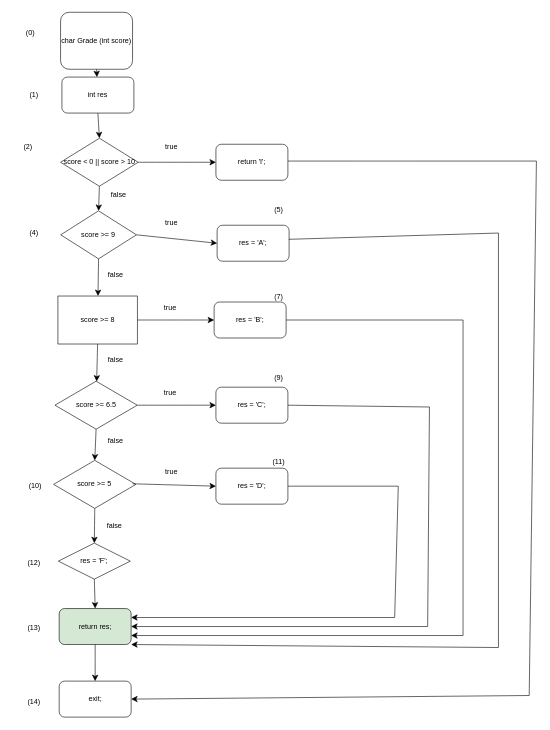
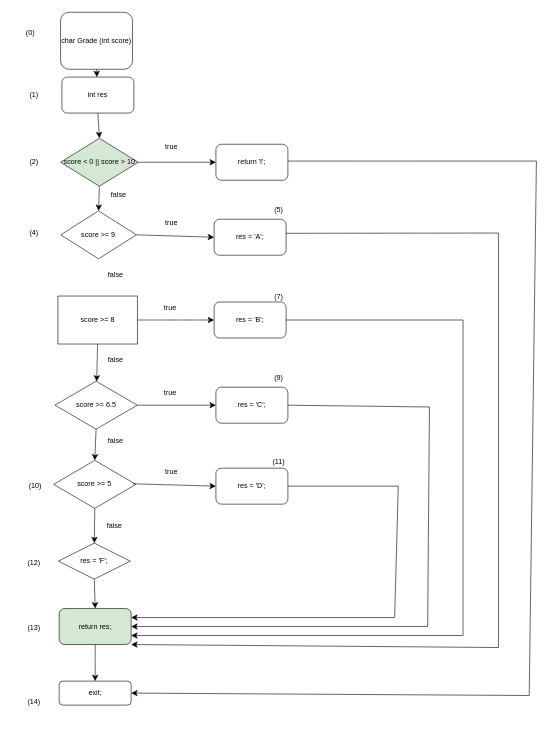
  <mxCell id="0" />
  <mxCell id="1" parent="0" />
  <mxCell id="2" value="char Grade (int score)" style="rounded=1;whiteSpace=wrap;html=1;" parent="1" vertex="1"><mxGeometry x="100" y="20" width="120" height="95" as="geometry" /></mxCell>
  <mxCell id="3" value="int res" style="rounded=1;whiteSpace=wrap;html=1;" parent="1" vertex="1"><mxGeometry x="102.25" y="128" width="120" height="60" as="geometry" /></mxCell>
- <mxCell id="4" value="score &amp;lt; 0 || score &amp;gt; 10" style="rhombus;whiteSpace=wrap;html=1;" parent="1" vertex="1"><mxGeometry x="100" y="230" width="129.5" height="80" as="geometry" /></mxCell>
+ <mxCell id="4" value="score &amp;lt; 0 || score &amp;gt; 10" style="rhombus;whiteSpace=wrap;html=1;fillColor=#d5e8d4;" parent="1" vertex="1"><mxGeometry x="100" y="230" width="129.5" height="80" as="geometry" /></mxCell>
  <mxCell id="5" value="return 'I';" style="rounded=1;whiteSpace=wrap;html=1;" parent="1" vertex="1"><mxGeometry x="359" y="240" width="120" height="60" as="geometry" /></mxCell>
  <mxCell id="6" value="score &amp;gt;= 9" style="rhombus;whiteSpace=wrap;html=1;" parent="1" vertex="1"><mxGeometry x="100.25" y="351" width="126.25" height="80" as="geometry" /></mxCell>
- <mxCell id="7" value="res = 'A';" style="rounded=1;whiteSpace=wrap;html=1;" parent="1" vertex="1"><mxGeometry x="361" y="375" width="120" height="60" as="geometry" /></mxCell>
+ <mxCell id="7" value="res = 'A';" style="rounded=1;whiteSpace=wrap;html=1;" parent="1" vertex="1"><mxGeometry x="356" y="365" width="120" height="60" as="geometry" /></mxCell>
  <mxCell id="8" value="score &amp;gt;= 8" style="whiteSpace=wrap;html=1;rounded=0;" parent="1" vertex="1"><mxGeometry x="95.63" y="493" width="132.25" height="80" as="geometry" /></mxCell>
  <mxCell id="9" value="res = 'B';" style="rounded=1;whiteSpace=wrap;html=1;" parent="1" vertex="1"><mxGeometry x="356" y="503" width="120" height="60" as="geometry" /></mxCell>
  <mxCell id="10" value="score &amp;gt;= 6.5" style="rhombus;whiteSpace=wrap;html=1;" parent="1" vertex="1"><mxGeometry x="90.63" y="635" width="137.25" height="80" as="geometry" /></mxCell>
  <mxCell id="11" value="res = 'C';" style="rounded=1;whiteSpace=wrap;html=1;" parent="1" vertex="1"><mxGeometry x="359" y="645" width="120" height="60" as="geometry" /></mxCell>
  <mxCell id="12" value="score &amp;gt;= 5" style="rhombus;whiteSpace=wrap;html=1;" parent="1" vertex="1"><mxGeometry x="88.38" y="767" width="137.25" height="80" as="geometry" /></mxCell>
  <mxCell id="13" value="res = 'D';" style="rounded=1;whiteSpace=wrap;html=1;" parent="1" vertex="1"><mxGeometry x="359" y="780" width="120" height="60" as="geometry" /></mxCell>
  <mxCell id="14" value="res = 'F';" style="rhombus;whiteSpace=wrap;html=1;" parent="1" vertex="1"><mxGeometry x="96.31" y="905" width="120" height="60" as="geometry" /></mxCell>
  <mxCell id="15" value="return res;" style="rounded=1;whiteSpace=wrap;html=1;fillColor=#d5e8d4;" parent="1" vertex="1"><mxGeometry x="97.69" y="1014" width="120" height="60" as="geometry" /></mxCell>
- <mxCell id="16" value="exit;" style="rounded=1;whiteSpace=wrap;html=1;" parent="1" vertex="1"><mxGeometry x="97.69" y="1135" width="120" height="60" as="geometry" /></mxCell>
+ <mxCell id="16" value="exit;" style="rounded=1;whiteSpace=wrap;html=1;" parent="1" vertex="1"><mxGeometry x="97.69" y="1135" width="120" height="40" as="geometry" /></mxCell>
  <mxCell id="17" value="(0)" style="text;html=1;align=center;verticalAlign=middle;whiteSpace=wrap;rounded=0;" parent="1" vertex="1"><mxGeometry x="20" y="39" width="60" height="30" as="geometry" /></mxCell>
  <mxCell id="18" value="(1)" style="text;html=1;align=center;verticalAlign=middle;whiteSpace=wrap;rounded=0;" parent="1" vertex="1"><mxGeometry x="26" y="143" width="60" height="30" as="geometry" /></mxCell>
- <mxCell id="19" value="(2)" style="text;html=1;align=center;verticalAlign=middle;whiteSpace=wrap;rounded=0;" parent="1" vertex="1"><mxGeometry x="16" y="230" width="60" height="30" as="geometry" /></mxCell>
+ <mxCell id="19" value="(2)" style="text;html=1;align=center;verticalAlign=middle;whiteSpace=wrap;rounded=0;" parent="1" vertex="1"><mxGeometry x="26" y="255" width="60" height="30" as="geometry" /></mxCell>
  <mxCell id="20" value="(4)" style="text;html=1;align=center;verticalAlign=middle;whiteSpace=wrap;rounded=0;" parent="1" vertex="1"><mxGeometry x="26" y="373" width="60" height="30" as="geometry" /></mxCell>
  <mxCell id="21" value="(5)" style="text;html=1;align=center;verticalAlign=middle;whiteSpace=wrap;rounded=0;" parent="1" vertex="1"><mxGeometry x="434" y="335" width="60" height="30" as="geometry" /></mxCell>
  <mxCell id="22" value="(7)" style="text;html=1;align=center;verticalAlign=middle;whiteSpace=wrap;rounded=0;" parent="1" vertex="1"><mxGeometry x="434" y="479" width="60" height="30" as="geometry" /></mxCell>
  <mxCell id="23" value="(9&lt;span style=&quot;background-color: transparent; color: light-dark(rgb(0, 0, 0), rgb(255, 255, 255));&quot;&gt;)&lt;/span&gt;" style="text;html=1;align=center;verticalAlign=middle;whiteSpace=wrap;rounded=0;" parent="1" vertex="1"><mxGeometry x="434" y="615" width="60" height="30" as="geometry" /></mxCell>
  <mxCell id="24" value="(10)" style="text;html=1;align=center;verticalAlign=middle;whiteSpace=wrap;rounded=0;" parent="1" vertex="1"><mxGeometry x="28.38" y="795" width="60" height="30" as="geometry" /></mxCell>
  <mxCell id="25" value="(11)" style="text;html=1;align=center;verticalAlign=middle;whiteSpace=wrap;rounded=0;" parent="1" vertex="1"><mxGeometry x="434" y="754" width="60" height="30" as="geometry" /></mxCell>
  <mxCell id="26" value="(12)" style="text;html=1;align=center;verticalAlign=middle;whiteSpace=wrap;rounded=0;" parent="1" vertex="1"><mxGeometry x="26" y="923" width="60" height="30" as="geometry" /></mxCell>
  <mxCell id="27" value="(13)" style="text;html=1;align=center;verticalAlign=middle;whiteSpace=wrap;rounded=0;" parent="1" vertex="1"><mxGeometry x="26" y="1032" width="60" height="30" as="geometry" /></mxCell>
  <mxCell id="28" value="(14)" style="text;html=1;align=center;verticalAlign=middle;whiteSpace=wrap;rounded=0;" parent="1" vertex="1"><mxGeometry x="26" y="1154" width="60" height="30" as="geometry" /></mxCell>
  <mxCell id="29" value="" style="endArrow=classic;html=1;rounded=0;fontSize=12;startSize=8;endSize=8;curved=1;exitX=0.5;exitY=1;exitDx=0;exitDy=0;" parent="1" source="2" target="3" edge="1"><mxGeometry width="50" height="50" relative="1" as="geometry"><mxPoint x="267" y="226" as="sourcePoint" /><mxPoint x="317" y="176" as="targetPoint" /></mxGeometry></mxCell>
  <mxCell id="30" value="" style="endArrow=classic;html=1;rounded=0;fontSize=12;startSize=8;endSize=8;curved=1;exitX=0.5;exitY=1;exitDx=0;exitDy=0;entryX=0.5;entryY=0;entryDx=0;entryDy=0;" parent="1" source="3" target="4" edge="1"><mxGeometry width="50" height="50" relative="1" as="geometry"><mxPoint x="158" y="190" as="sourcePoint" /><mxPoint x="312.75" y="178" as="targetPoint" /></mxGeometry></mxCell>
  <mxCell id="31" value="" style="endArrow=classic;html=1;rounded=0;fontSize=12;startSize=8;endSize=8;curved=1;exitX=1;exitY=0.5;exitDx=0;exitDy=0;entryX=0;entryY=0.5;entryDx=0;entryDy=0;" parent="1" source="4" target="5" edge="1"><mxGeometry width="50" height="50" relative="1" as="geometry"><mxPoint x="267" y="426" as="sourcePoint" /><mxPoint x="317" y="376" as="targetPoint" /></mxGeometry></mxCell>
  <mxCell id="32" value="" style="endArrow=classic;html=1;rounded=0;fontSize=12;startSize=8;endSize=8;curved=1;exitX=0.5;exitY=1;exitDx=0;exitDy=0;entryX=0.5;entryY=0;entryDx=0;entryDy=0;" parent="1" source="4" target="6" edge="1"><mxGeometry width="50" height="50" relative="1" as="geometry"><mxPoint x="267" y="426" as="sourcePoint" /><mxPoint x="317" y="376" as="targetPoint" /></mxGeometry></mxCell>
  <mxCell id="33" value="" style="endArrow=classic;html=1;rounded=0;fontSize=12;startSize=8;endSize=8;curved=1;exitX=1;exitY=0.5;exitDx=0;exitDy=0;entryX=0;entryY=0.5;entryDx=0;entryDy=0;" parent="1" source="6" target="7" edge="1"><mxGeometry width="50" height="50" relative="1" as="geometry"><mxPoint x="267" y="426" as="sourcePoint" /><mxPoint x="317" y="376" as="targetPoint" /></mxGeometry></mxCell>
- <mxCell id="34" value="" style="endArrow=classic;html=1;rounded=0;fontSize=12;startSize=8;endSize=8;curved=1;exitX=0.5;exitY=1;exitDx=0;exitDy=0;" parent="1" source="6" target="8" edge="1"><mxGeometry width="50" height="50" relative="1" as="geometry"><mxPoint x="267" y="526" as="sourcePoint" /><mxPoint x="317" y="476" as="targetPoint" /></mxGeometry></mxCell>
  <mxCell id="35" value="" style="endArrow=classic;html=1;rounded=0;fontSize=12;startSize=8;endSize=8;curved=1;exitX=1;exitY=0.5;exitDx=0;exitDy=0;entryX=0;entryY=0.5;entryDx=0;entryDy=0;" parent="1" source="8" target="9" edge="1"><mxGeometry width="50" height="50" relative="1" as="geometry"><mxPoint x="267" y="526" as="sourcePoint" /><mxPoint x="317" y="476" as="targetPoint" /></mxGeometry></mxCell>
  <mxCell id="36" value="" style="endArrow=classic;html=1;rounded=0;fontSize=12;startSize=8;endSize=8;curved=1;exitX=0.5;exitY=1;exitDx=0;exitDy=0;" parent="1" source="8" target="10" edge="1"><mxGeometry width="50" height="50" relative="1" as="geometry"><mxPoint x="267" y="726" as="sourcePoint" /><mxPoint x="317" y="676" as="targetPoint" /></mxGeometry></mxCell>
  <mxCell id="37" value="" style="endArrow=classic;html=1;rounded=0;fontSize=12;startSize=8;endSize=8;curved=1;exitX=1;exitY=0.5;exitDx=0;exitDy=0;entryX=0;entryY=0.5;entryDx=0;entryDy=0;" parent="1" source="10" target="11" edge="1"><mxGeometry width="50" height="50" relative="1" as="geometry"><mxPoint x="239" y="686" as="sourcePoint" /><mxPoint x="328.12" y="687" as="targetPoint" /></mxGeometry></mxCell>
  <mxCell id="38" value="" style="endArrow=classic;html=1;rounded=0;fontSize=12;startSize=8;endSize=8;curved=1;exitX=0.5;exitY=1;exitDx=0;exitDy=0;entryX=0.5;entryY=0;entryDx=0;entryDy=0;" parent="1" source="10" target="12" edge="1"><mxGeometry width="50" height="50" relative="1" as="geometry"><mxPoint x="267" y="726" as="sourcePoint" /><mxPoint x="317" y="676" as="targetPoint" /></mxGeometry></mxCell>
  <mxCell id="39" value="" style="endArrow=classic;html=1;rounded=0;fontSize=12;startSize=8;endSize=8;curved=1;exitX=0.959;exitY=0.488;exitDx=0;exitDy=0;exitPerimeter=0;entryX=0;entryY=0.5;entryDx=0;entryDy=0;" parent="1" source="12" target="13" edge="1"><mxGeometry width="50" height="50" relative="1" as="geometry"><mxPoint x="267" y="726" as="sourcePoint" /><mxPoint x="317" y="676" as="targetPoint" /></mxGeometry></mxCell>
  <mxCell id="40" value="" style="endArrow=classic;html=1;rounded=0;fontSize=12;startSize=8;endSize=8;curved=1;exitX=0.5;exitY=1;exitDx=0;exitDy=0;entryX=0.5;entryY=0;entryDx=0;entryDy=0;" parent="1" source="12" target="14" edge="1"><mxGeometry width="50" height="50" relative="1" as="geometry"><mxPoint x="267" y="826" as="sourcePoint" /><mxPoint x="317" y="776" as="targetPoint" /></mxGeometry></mxCell>
  <mxCell id="41" value="" style="endArrow=classic;html=1;rounded=0;fontSize=12;startSize=8;endSize=8;curved=1;exitX=0.5;exitY=1;exitDx=0;exitDy=0;entryX=0.5;entryY=0;entryDx=0;entryDy=0;" parent="1" source="14" target="15" edge="1"><mxGeometry width="50" height="50" relative="1" as="geometry"><mxPoint x="267" y="826" as="sourcePoint" /><mxPoint x="317" y="776" as="targetPoint" /></mxGeometry></mxCell>
  <mxCell id="42" value="" style="endArrow=classic;html=1;rounded=0;fontSize=12;startSize=8;endSize=8;curved=1;exitX=0.5;exitY=1;exitDx=0;exitDy=0;entryX=0.5;entryY=0;entryDx=0;entryDy=0;" parent="1" source="15" target="16" edge="1"><mxGeometry width="50" height="50" relative="1" as="geometry"><mxPoint x="267" y="1026" as="sourcePoint" /><mxPoint x="317" y="976" as="targetPoint" /></mxGeometry></mxCell>
  <mxCell id="43" value="" style="endArrow=classic;html=1;rounded=0;fontSize=12;startSize=8;endSize=8;curved=0;exitX=1;exitY=0.467;exitDx=0;exitDy=0;entryX=1;entryY=0.5;entryDx=0;entryDy=0;exitPerimeter=0;" parent="1" source="5" target="16" edge="1"><mxGeometry width="50" height="50" relative="1" as="geometry"><mxPoint x="485" y="279" as="sourcePoint" /><mxPoint x="470" y="1163" as="targetPoint" /><Array as="points"><mxPoint x="893.31" y="268" /><mxPoint x="881.31" y="1159" /></Array></mxGeometry></mxCell>
  <mxCell id="44" value="" style="endArrow=classic;html=1;rounded=0;fontSize=12;startSize=8;endSize=8;curved=0;exitX=0.996;exitY=0.391;exitDx=0;exitDy=0;exitPerimeter=0;entryX=1;entryY=1;entryDx=0;entryDy=0;" parent="1" source="7" target="15" edge="1"><mxGeometry width="50" height="50" relative="1" as="geometry"><mxPoint x="465" y="680" as="sourcePoint" /><mxPoint x="820" y="1045" as="targetPoint" /><Array as="points"><mxPoint x="830" y="388" /><mxPoint x="830" y="1079" /></Array></mxGeometry></mxCell>
  <mxCell id="45" value="" style="endArrow=classic;html=1;rounded=0;fontSize=12;startSize=8;endSize=8;curved=0;exitX=1;exitY=0.5;exitDx=0;exitDy=0;entryX=1;entryY=0.75;entryDx=0;entryDy=0;" parent="1" source="9" target="15" edge="1"><mxGeometry width="50" height="50" relative="1" as="geometry"><mxPoint x="644" y="598" as="sourcePoint" /><mxPoint x="767" y="1019" as="targetPoint" /><Array as="points"><mxPoint x="771" y="533" /><mxPoint x="771" y="1059" /></Array></mxGeometry></mxCell>
  <mxCell id="46" value="" style="endArrow=classic;html=1;rounded=0;fontSize=12;startSize=8;endSize=8;curved=0;exitX=1;exitY=0.5;exitDx=0;exitDy=0;entryX=1;entryY=0.5;entryDx=0;entryDy=0;" parent="1" source="11" target="15" edge="1"><mxGeometry width="50" height="50" relative="1" as="geometry"><mxPoint x="465" y="680" as="sourcePoint" /><mxPoint x="617" y="1036" as="targetPoint" /><Array as="points"><mxPoint x="715" y="678" /><mxPoint x="712" y="1044" /></Array></mxGeometry></mxCell>
  <mxCell id="47" value="" style="endArrow=classic;html=1;rounded=0;fontSize=12;startSize=8;endSize=8;curved=0;exitX=1;exitY=0.5;exitDx=0;exitDy=0;entryX=1;entryY=0.25;entryDx=0;entryDy=0;" parent="1" source="13" target="15" edge="1"><mxGeometry width="50" height="50" relative="1" as="geometry"><mxPoint x="465" y="680" as="sourcePoint" /><mxPoint x="650" y="1025" as="targetPoint" /><Array as="points"><mxPoint x="663" y="810" /><mxPoint x="657" y="1029" /></Array></mxGeometry></mxCell>
  <mxCell id="48" value="true" style="text;html=1;align=center;verticalAlign=middle;whiteSpace=wrap;rounded=0;" parent="1" vertex="1"><mxGeometry x="255" y="230" width="60" height="30" as="geometry" /></mxCell>
  <mxCell id="49" value="true" style="text;html=1;align=center;verticalAlign=middle;whiteSpace=wrap;rounded=0;" parent="1" vertex="1"><mxGeometry x="255" y="356" width="60" height="30" as="geometry" /></mxCell>
  <mxCell id="50" value="true" style="text;html=1;align=center;verticalAlign=middle;whiteSpace=wrap;rounded=0;" parent="1" vertex="1"><mxGeometry x="253" y="498" width="60" height="30" as="geometry" /></mxCell>
  <mxCell id="51" value="true" style="text;html=1;align=center;verticalAlign=middle;whiteSpace=wrap;rounded=0;" parent="1" vertex="1"><mxGeometry x="253" y="640" width="60" height="30" as="geometry" /></mxCell>
  <mxCell id="52" value="true" style="text;html=1;align=center;verticalAlign=middle;whiteSpace=wrap;rounded=0;" parent="1" vertex="1"><mxGeometry x="255" y="772" width="60" height="30" as="geometry" /></mxCell>
  <mxCell id="53" value="false" style="text;html=1;align=center;verticalAlign=middle;whiteSpace=wrap;rounded=0;" parent="1" vertex="1"><mxGeometry x="166.5" y="310" width="60" height="30" as="geometry" /></mxCell>
  <mxCell id="54" value="false" style="text;html=1;align=center;verticalAlign=middle;whiteSpace=wrap;rounded=0;" parent="1" vertex="1"><mxGeometry x="162.25" y="442" width="60" height="30" as="geometry" /></mxCell>
  <mxCell id="55" value="false" style="text;html=1;align=center;verticalAlign=middle;whiteSpace=wrap;rounded=0;" parent="1" vertex="1"><mxGeometry x="162.25" y="585" width="60" height="30" as="geometry" /></mxCell>
  <mxCell id="56" value="false" style="text;html=1;align=center;verticalAlign=middle;whiteSpace=wrap;rounded=0;" parent="1" vertex="1"><mxGeometry x="162.25" y="720" width="60" height="30" as="geometry" /></mxCell>
  <mxCell id="57" value="false" style="text;html=1;align=center;verticalAlign=middle;whiteSpace=wrap;rounded=0;" parent="1" vertex="1"><mxGeometry x="160" y="861" width="60" height="30" as="geometry" /></mxCell>
